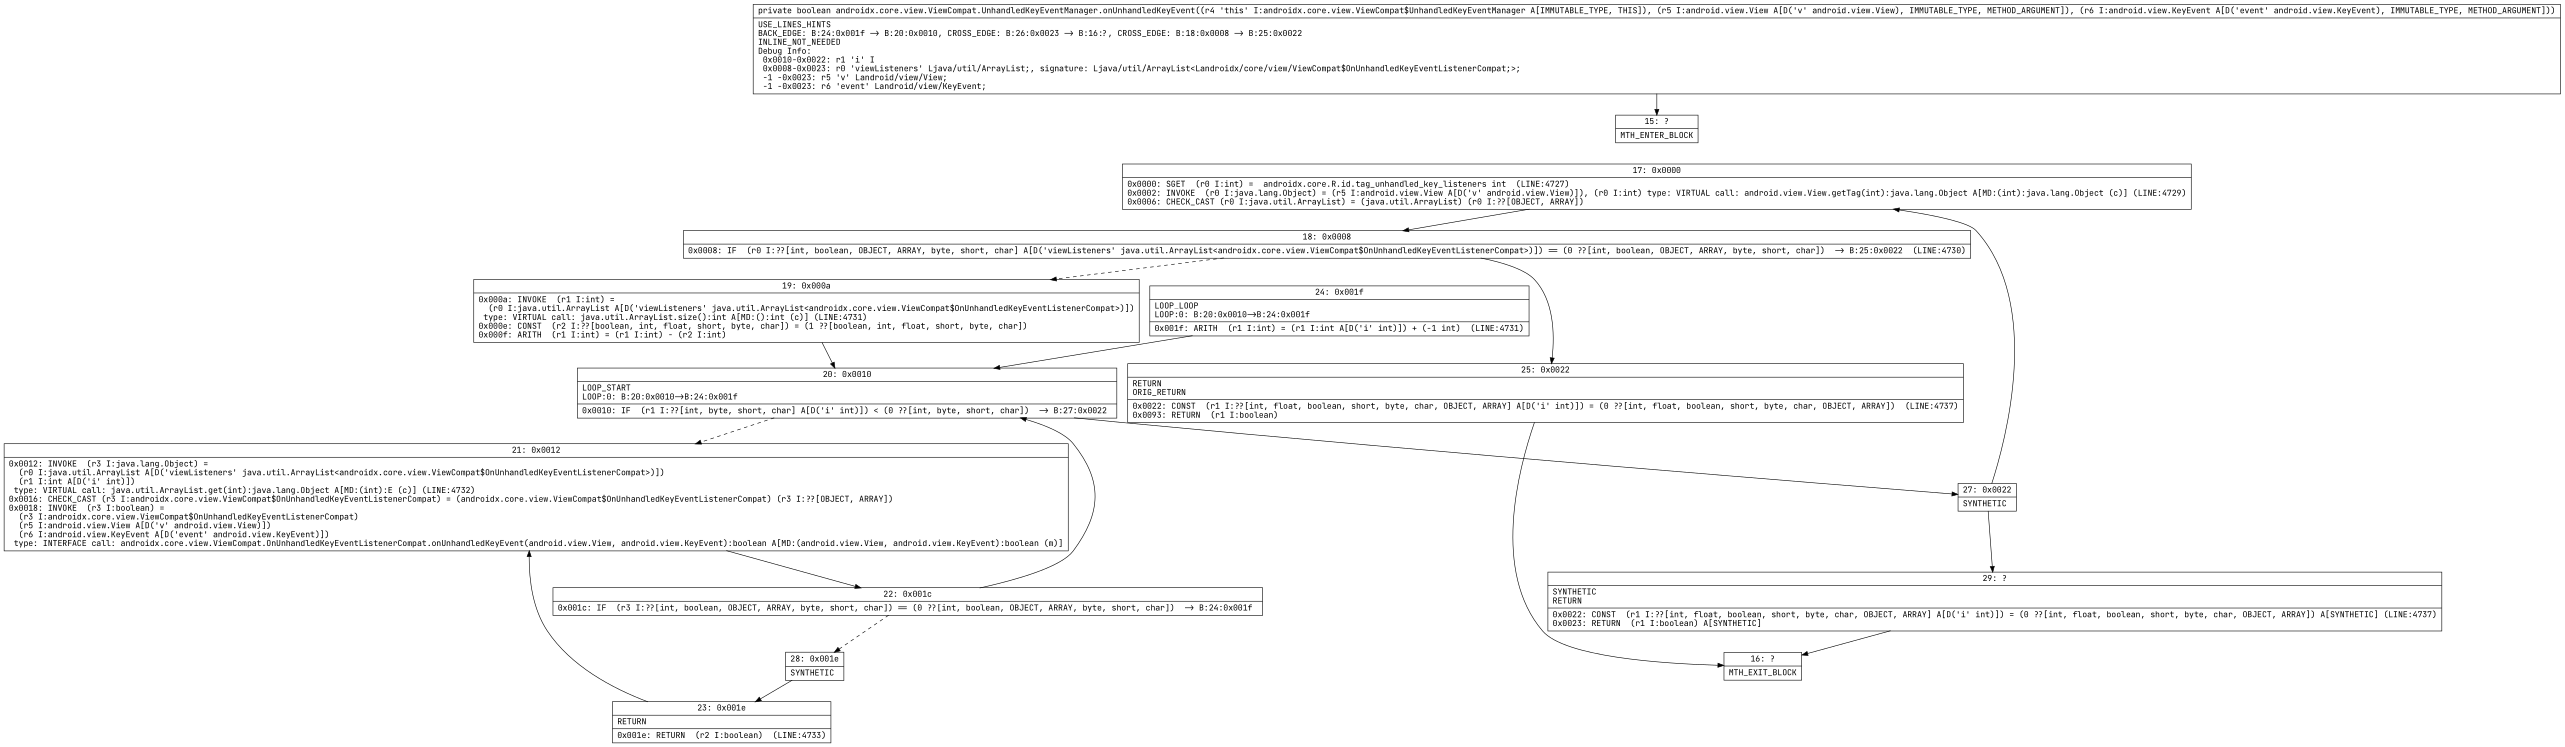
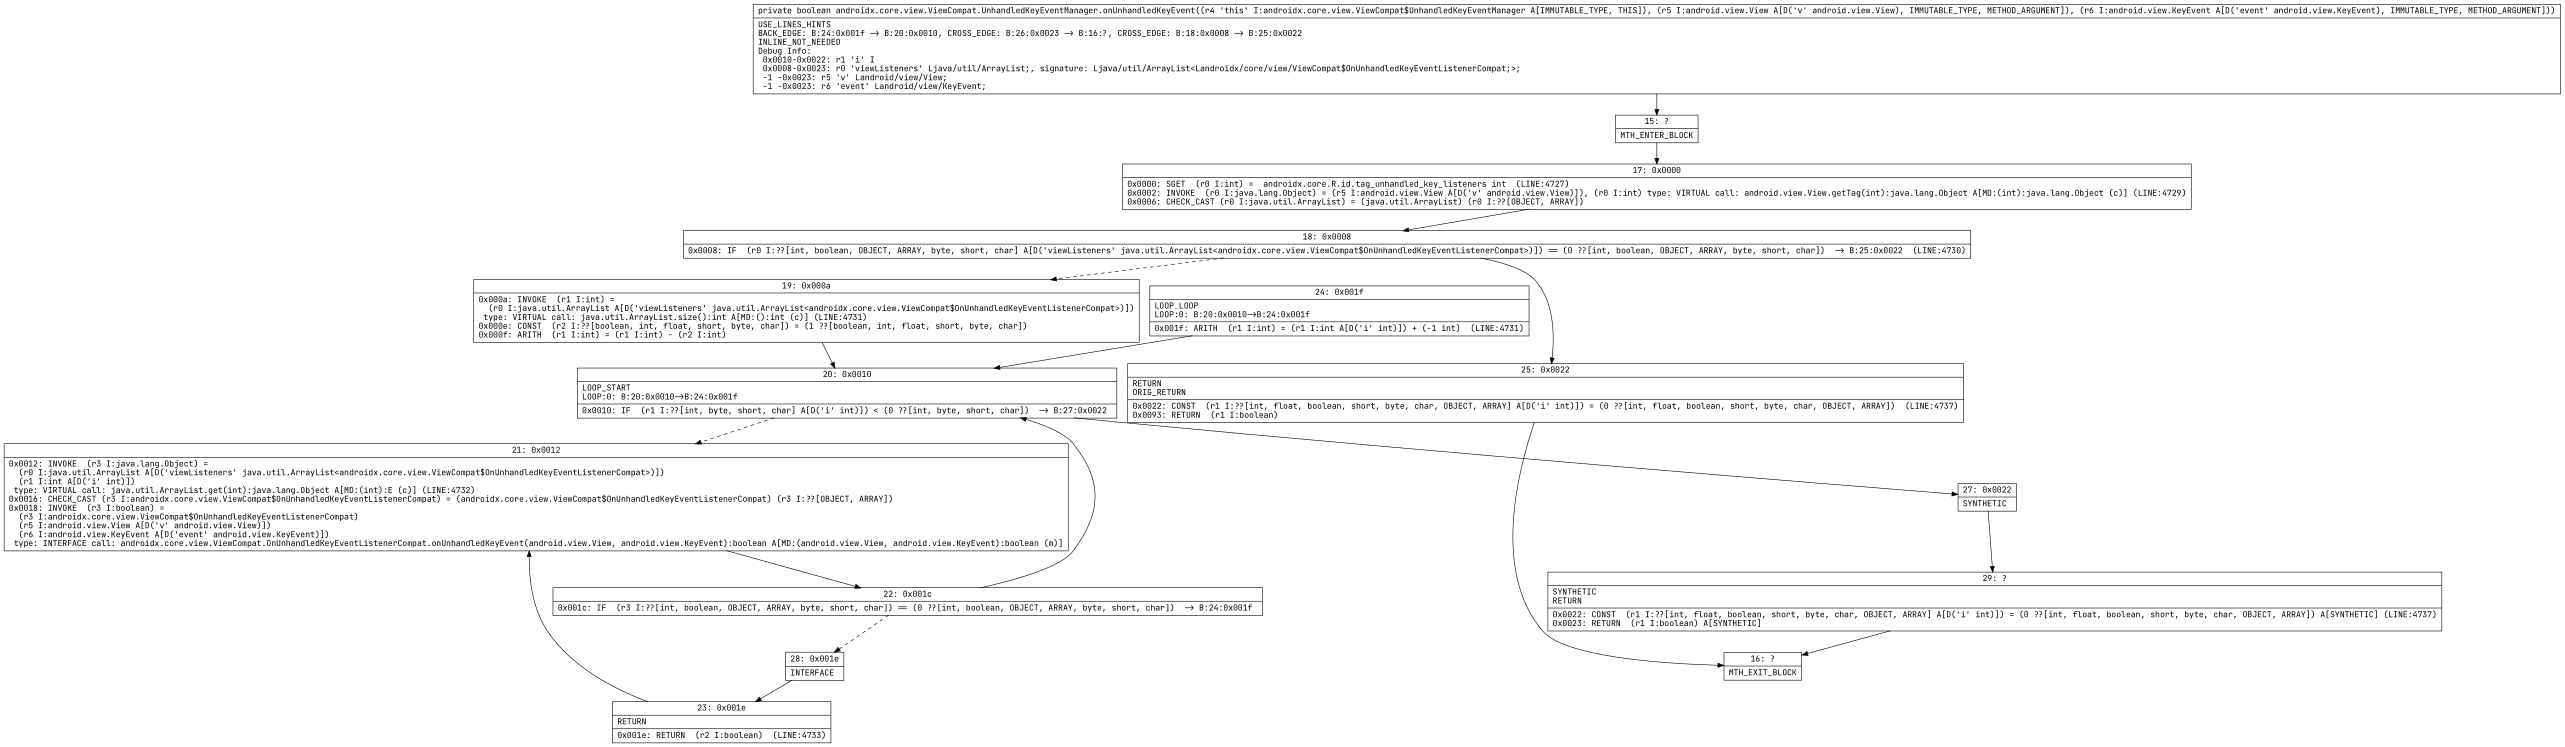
  digraph {
    fontname="JetBrains Mono"
    node [fontname="JetBrains Mono" shape=record]
    edge [fontname="JetBrains Mono"]
    n1 [label="{15\:\ ?|MTH_ENTER_BLOCK\l}"]
    n2 [label="{17\:\ 0x0000|0x0000: SGET  (r0 I:int) =  androidx.core.R.id.tag_unhandled_key_listeners int  (LINE:4727)\l0x0002: INVOKE  (r0 I:java.lang.Object) = (r5 I:android.view.View A[D('v' android.view.View)]), (r0 I:int) type: VIRTUAL call: android.view.View.getTag(int):java.lang.Object A[MD:(int):java.lang.Object (c)] (LINE:4729)\l0x0006: CHECK_CAST (r0 I:java.util.ArrayList) = (java.util.ArrayList) (r0 I:??[OBJECT, ARRAY]) \l}"]
    n3 [label="{18\:\ 0x0008|0x0008: IF  (r0 I:??[int, boolean, OBJECT, ARRAY, byte, short, char] A[D('viewListeners' java.util.ArrayList\<androidx.core.view.ViewCompat$OnUnhandledKeyEventListenerCompat\>)]) == (0 ??[int, boolean, OBJECT, ARRAY, byte, short, char])  \-\> B:25:0x0022  (LINE:4730)\l}"]
    n4 [label="{19\:\ 0x000a|0x000a: INVOKE  (r1 I:int) = \l  (r0 I:java.util.ArrayList A[D('viewListeners' java.util.ArrayList\<androidx.core.view.ViewCompat$OnUnhandledKeyEventListenerCompat\>)])\l type: VIRTUAL call: java.util.ArrayList.size():int A[MD:():int (c)] (LINE:4731)\l0x000e: CONST  (r2 I:??[boolean, int, float, short, byte, char]) = (1 ??[boolean, int, float, short, byte, char]) \l0x000f: ARITH  (r1 I:int) = (r1 I:int) \- (r2 I:int) \l}"]
    n5 [label="{25\:\ 0x0022|RETURN\lORIG_RETURN\l|0x0022: CONST  (r1 I:??[int, float, boolean, short, byte, char, OBJECT, ARRAY] A[D('i' int)]) = (0 ??[int, float, boolean, short, byte, char, OBJECT, ARRAY])  (LINE:4737)\l0x0093: RETURN  (r1 I:boolean) \l}"]
    n6 [label="{20\:\ 0x0010|LOOP_START\lLOOP:0: B:20:0x0010\-\>B:24:0x001f\l|0x0010: IF  (r1 I:??[int, byte, short, char] A[D('i' int)]) \< (0 ??[int, byte, short, char])  \-\> B:27:0x0022 \l}"]
    n7 [label="{16\:\ ?|MTH_EXIT_BLOCK\l}"]
    n8 [label="{21\:\ 0x0012|0x0012: INVOKE  (r3 I:java.lang.Object) = \l  (r0 I:java.util.ArrayList A[D('viewListeners' java.util.ArrayList\<androidx.core.view.ViewCompat$OnUnhandledKeyEventListenerCompat\>)])\l  (r1 I:int A[D('i' int)])\l type: VIRTUAL call: java.util.ArrayList.get(int):java.lang.Object A[MD:(int):E (c)] (LINE:4732)\l0x0016: CHECK_CAST (r3 I:androidx.core.view.ViewCompat$OnUnhandledKeyEventListenerCompat) = (androidx.core.view.ViewCompat$OnUnhandledKeyEventListenerCompat) (r3 I:??[OBJECT, ARRAY]) \l0x0018: INVOKE  (r3 I:boolean) = \l  (r3 I:androidx.core.view.ViewCompat$OnUnhandledKeyEventListenerCompat)\l  (r5 I:android.view.View A[D('v' android.view.View)])\l  (r6 I:android.view.KeyEvent A[D('event' android.view.KeyEvent)])\l type: INTERFACE call: androidx.core.view.ViewCompat.OnUnhandledKeyEventListenerCompat.onUnhandledKeyEvent(android.view.View, android.view.KeyEvent):boolean A[MD:(android.view.View, android.view.KeyEvent):boolean (m)]\l}"]
    n9 [label="{27\:\ 0x0022|SYNTHETIC\l}"]
    n10 [label="{22\:\ 0x001c|0x001c: IF  (r3 I:??[int, boolean, OBJECT, ARRAY, byte, short, char]) == (0 ??[int, boolean, OBJECT, ARRAY, byte, short, char])  \-\> B:24:0x001f \l}"]
    n11 [label="{29\:\ ?|SYNTHETIC\lRETURN\l|0x0022: CONST  (r1 I:??[int, float, boolean, short, byte, char, OBJECT, ARRAY] A[D('i' int)]) = (0 ??[int, float, boolean, short, byte, char, OBJECT, ARRAY]) A[SYNTHETIC] (LINE:4737)\l0x0023: RETURN  (r1 I:boolean) A[SYNTHETIC]\l}"]
-   n12 [label="{28\:\ 0x001e|SYNTHETIC\l}"]
+   n12 [label="{28\:\ 0x001e|INTERFACE\l}"]
    n13 [label="{24\:\ 0x001f|LOOP_LOOP\lLOOP:0: B:20:0x0010\-\>B:24:0x001f\l|0x001f: ARITH  (r1 I:int) = (r1 I:int A[D('i' int)]) + (\-1 int)  (LINE:4731)\l}"]
    n14 [label="{23\:\ 0x001e|RETURN\l|0x001e: RETURN  (r2 I:boolean)  (LINE:4733)\l}"]
    n15 [label="{private boolean androidx.core.view.ViewCompat.UnhandledKeyEventManager.onUnhandledKeyEvent((r4 'this' I:androidx.core.view.ViewCompat$UnhandledKeyEventManager A[IMMUTABLE_TYPE, THIS]), (r5 I:android.view.View A[D('v' android.view.View), IMMUTABLE_TYPE, METHOD_ARGUMENT]), (r6 I:android.view.KeyEvent A[D('event' android.view.KeyEvent), IMMUTABLE_TYPE, METHOD_ARGUMENT]))  | USE_LINES_HINTS\lBACK_EDGE: B:24:0x001f \-\> B:20:0x0010, CROSS_EDGE: B:26:0x0023 \-\> B:16:?, CROSS_EDGE: B:18:0x0008 \-\> B:25:0x0022\lINLINE_NOT_NEEDED\lDebug Info:\l  0x0010\-0x0022: r1 'i' I\l  0x0008\-0x0023: r0 'viewListeners' Ljava\/util\/ArrayList;, signature: Ljava\/util\/ArrayList\<Landroidx\/core\/view\/ViewCompat$OnUnhandledKeyEventListenerCompat;\>;\l  \-1 \-0x0023: r5 'v' Landroid\/view\/View;\l  \-1 \-0x0023: r6 'event' Landroid\/view\/KeyEvent;\l}"]
-   n9 -> n2
+   n1 -> n2
    n2 -> n3
    n3 -> n4 [style=dashed]
    n3 -> n5
    n4 -> n6
    n5 -> n7
    n6 -> n8 [style=dashed]
    n6 -> n9
    n8 -> n10
    n9 -> n11
    n10 -> n6
    n10 -> n12 [style=dashed]
    n11 -> n7
    n12 -> n14
    n13 -> n6
    n14 -> n8
    n15 -> n1
  }
